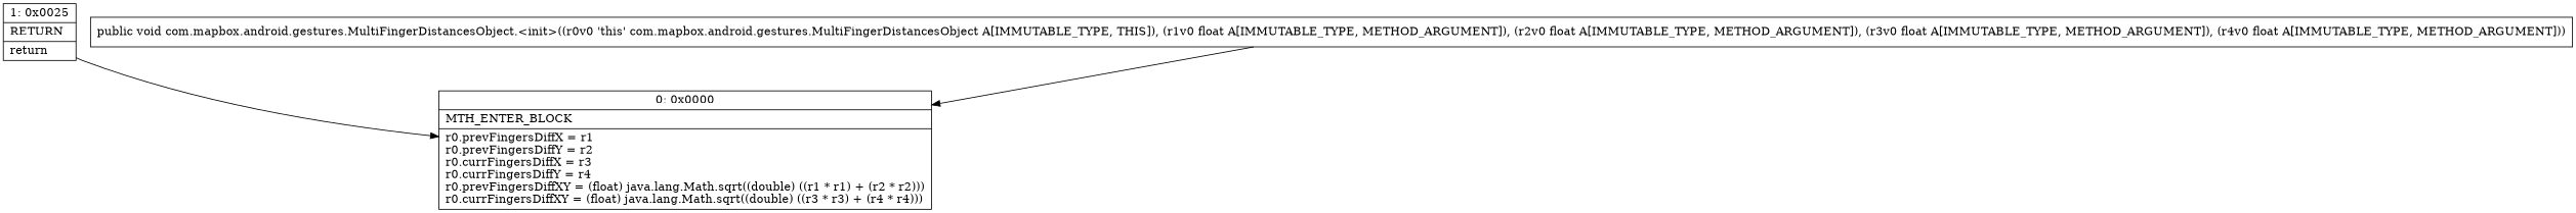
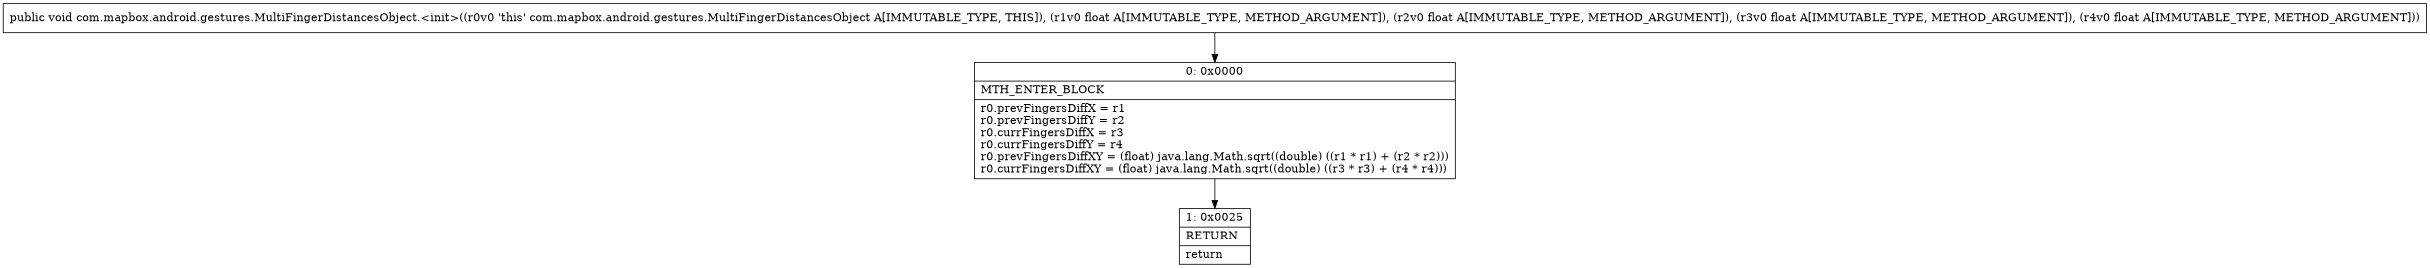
  digraph {
    node [shape=record]
    n1 [label="{0\:\ 0x0000|MTH_ENTER_BLOCK\l|r0.prevFingersDiffX = r1\lr0.prevFingersDiffY = r2\lr0.currFingersDiffX = r3\lr0.currFingersDiffY = r4\lr0.prevFingersDiffXY = (float) java.lang.Math.sqrt((double) ((r1 * r1) + (r2 * r2)))\lr0.currFingersDiffXY = (float) java.lang.Math.sqrt((double) ((r3 * r3) + (r4 * r4)))\l}"]
    n2 [label="{1\:\ 0x0025|RETURN\l|return\l}"]
    n3 [label="{public void com.mapbox.android.gestures.MultiFingerDistancesObject.\<init\>((r0v0 'this' com.mapbox.android.gestures.MultiFingerDistancesObject A[IMMUTABLE_TYPE, THIS]), (r1v0 float A[IMMUTABLE_TYPE, METHOD_ARGUMENT]), (r2v0 float A[IMMUTABLE_TYPE, METHOD_ARGUMENT]), (r3v0 float A[IMMUTABLE_TYPE, METHOD_ARGUMENT]), (r4v0 float A[IMMUTABLE_TYPE, METHOD_ARGUMENT])) }"]
-   n2 -> n1
+   n1 -> n2
    n3 -> n1
  }
